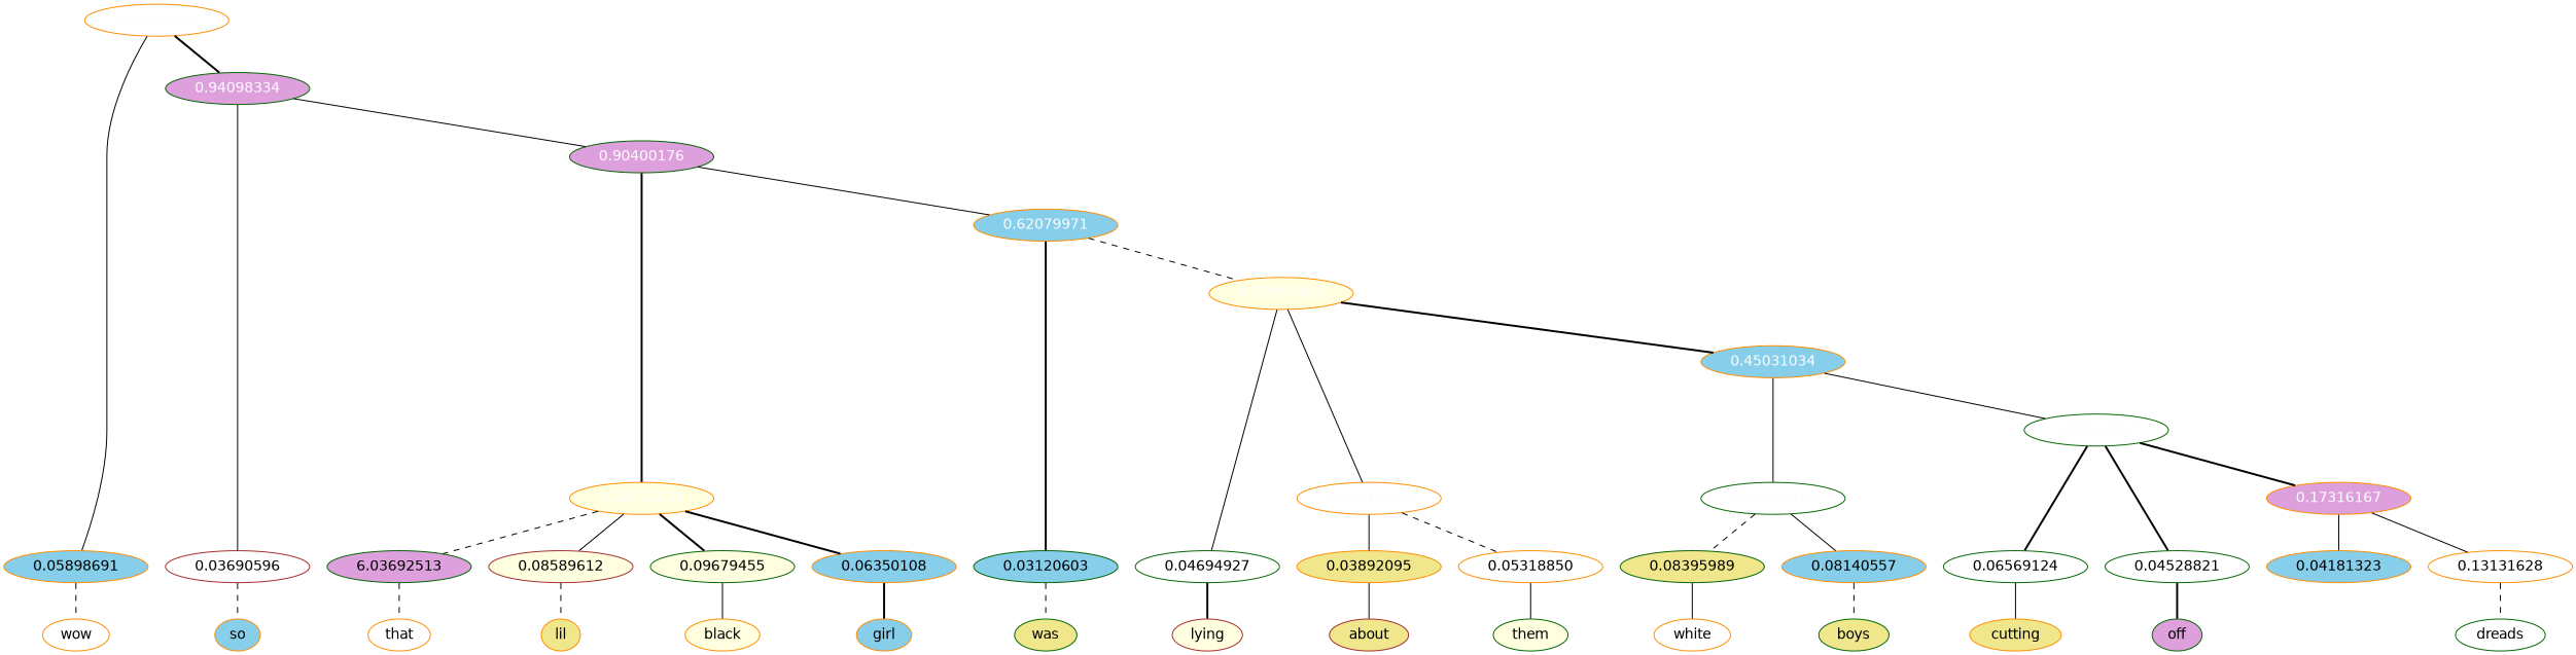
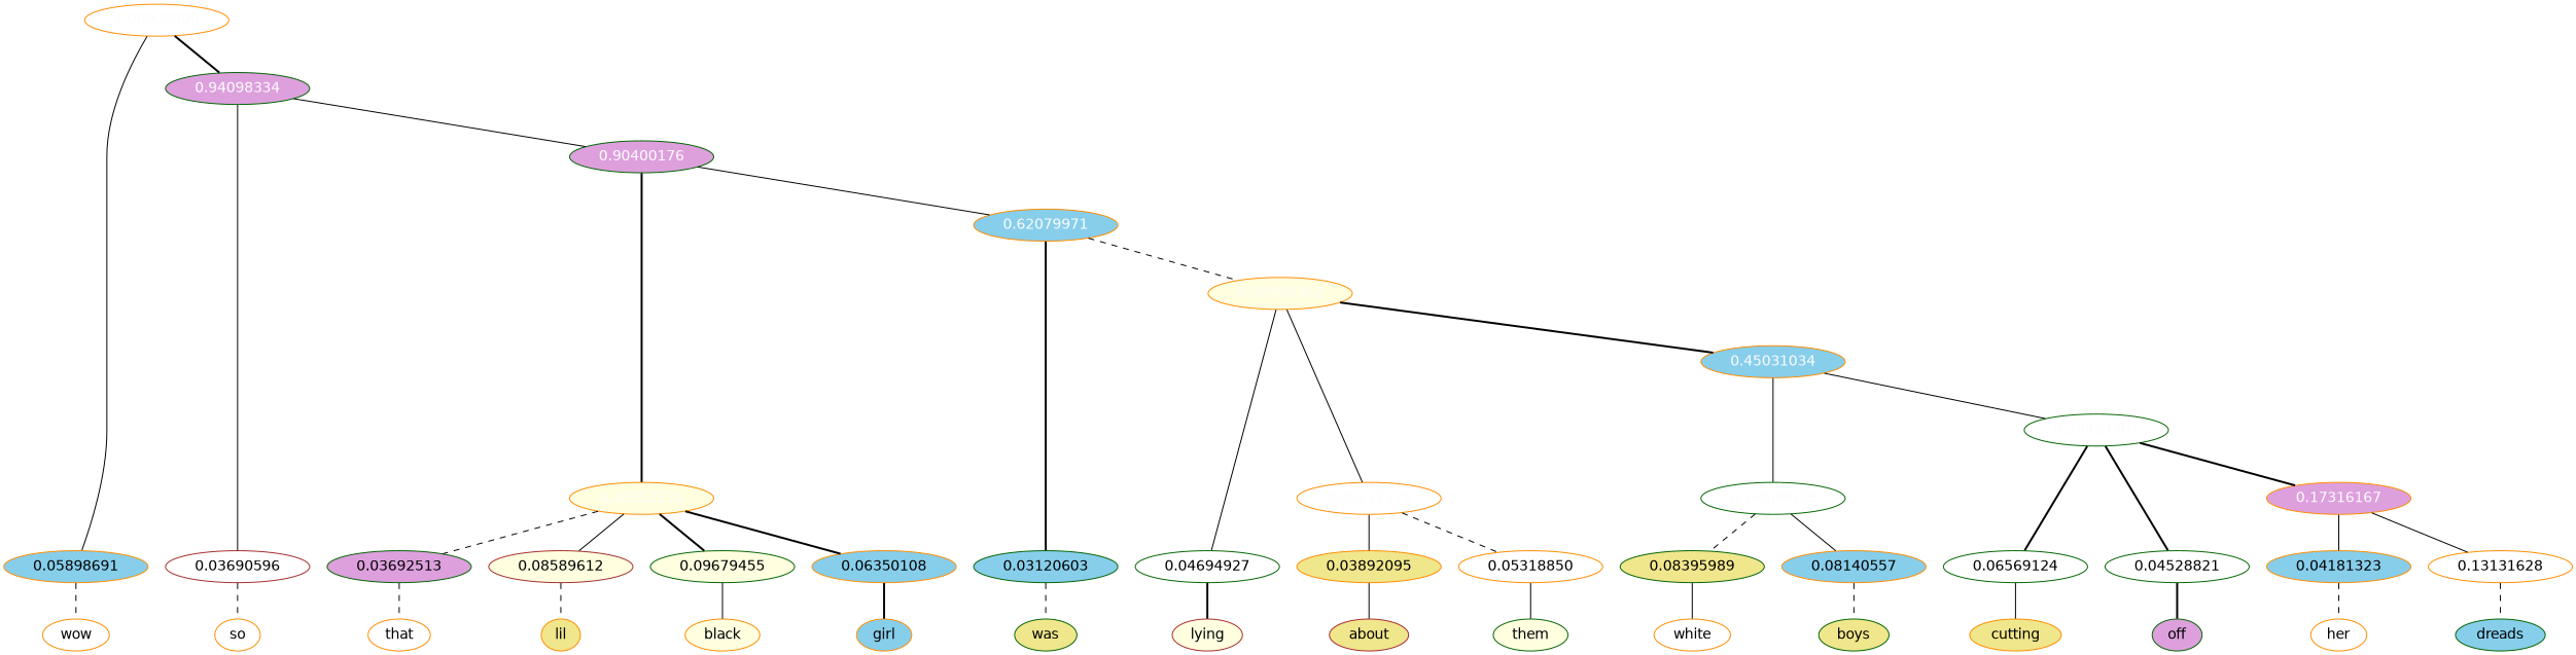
  graph {
    fontname="DejaVu Sans"
    node [color=darkorange fillcolor=white fontname="DejaVu Sans" format=png nodesep=0.001 ordering=out overlap_scaling=0.01 ranksep=0.001 style=filled]
    edge [fontname="DejaVu Sans" style=solid]
    n1 [height=0.15 label=wow style="filled,solid" width=0.15]
-   n2 [fillcolor=skyblue height=0.15 label=so style="filled,solid" width=0.15]
+   n2 [height=0.15 label=so style="filled,solid" width=0.15]
    n3 [height=0.15 label=that style="filled,solid" width=0.15]
    n4 [fillcolor=khaki height=0.15 label=lil style="filled,solid" width=0.15]
    n5 [fillcolor=lightyellow height=0.15 label=black style="filled,solid" width=0.15]
    n6 [fillcolor=skyblue height=0.15 label=girl style="filled,solid" width=0.15]
    n7 [color=darkgreen fillcolor=khaki height=0.15 label=was style="filled,solid" width=0.15]
    n8 [color=brown fillcolor=lightyellow height=0.15 label=lying style="filled,solid" width=0.15]
    n9 [color=brown fillcolor=khaki height=0.15 label=about style="filled,solid" width=0.15]
    n10 [color=darkgreen fillcolor=lightyellow height=0.15 label=them style="filled,solid" width=0.15]
    n11 [height=0.15 label=white style="filled,solid" width=0.15]
    n12 [color=darkgreen fillcolor=khaki height=0.15 label=boys style="filled,solid" width=0.15]
    n13 [fillcolor=khaki height=0.15 label=cutting style="filled,solid" width=0.15]
-   n15 [color=darkgreen height=0.15 label=dreads style="filled,solid" width=0.15]
+   n14 [height=0.15 label=her style="filled,solid" width=0.15]
+   n15 [color=darkgreen fillcolor=skyblue height=0.15 label=dreads style="filled,solid" width=0.15]
    n16 [color=darkgreen fillcolor=plum height=0.15 label=off style="filled,solid" width=0.15]
    n17 [fillcolor=skyblue fontcolor=black height=0.15 label=0.05898691 width=0.15]
    n18 [color=brown fontcolor=black height=0.15 label=0.03690596 width=0.15]
-   n19 [color=darkgreen fillcolor=plum fontcolor=black height=0.15 label=6.03692513 width=0.15]
+   n19 [color=darkgreen fillcolor=plum fontcolor=black height=0.15 label=0.03692513 width=0.15]
    n20 [color=brown fillcolor=lightyellow fontcolor=black height=0.15 label=0.08589612 width=0.15]
    n21 [color=darkgreen fillcolor=lightyellow fontcolor=black height=0.15 label=0.09679455 width=0.15]
    n22 [fillcolor=skyblue fontcolor=black height=0.15 label=0.06350108 width=0.15]
    n23 [color=darkgreen fillcolor=skyblue fontcolor=black height=0.15 label=0.03120603 width=0.15]
    n24 [color=darkgreen fontcolor=black height=0.15 label=0.04694927 width=0.15]
    n25 [fillcolor=khaki fontcolor=black height=0.15 label=0.03892095 width=0.15]
    n26 [fontcolor=black height=0.15 label=0.05318850 width=0.15]
    n27 [color=darkgreen fillcolor=khaki fontcolor=black height=0.15 label=0.08395989 width=0.15]
    n28 [fillcolor=skyblue fontcolor=black height=0.15 label=0.08140557 width=0.15]
    n29 [color=darkgreen fontcolor=black height=0.15 label=0.06569124 width=0.15]
    n30 [fillcolor=skyblue fontcolor=black height=0.15 label=0.04181323 width=0.15]
    n31 [fontcolor=black height=0.15 label=0.13131628 width=0.15]
    n32 [color=darkgreen fontcolor=black height=0.15 label=0.04528821 width=0.15]
    n33 [fontcolor=grey99 height=0.15 label=1.00000000 width=0.15]
    n34 [color=darkgreen fillcolor=plum fontcolor=grey99 height=0.15 label=0.94098334 width=0.15]
    n35 [color=darkgreen fillcolor=plum fontcolor=grey99 height=0.15 label=0.90400176 width=0.15]
    n36 [fillcolor=lightyellow fontcolor=grey99 height=0.15 label=0.28312231 width=0.15]
    n37 [fillcolor=skyblue fontcolor=grey99 height=0.15 label=0.62079971 width=0.15]
    n38 [fillcolor=lightyellow fontcolor=grey99 height=0.15 label=0.58950362 width=0.15]
    n39 [fontcolor=grey99 height=0.15 label=0.09212179 width=0.15]
    n40 [fillcolor=skyblue fontcolor=grey99 height=0.15 label=0.45031034 width=0.15]
    n41 [color=darkgreen fontcolor=grey99 height=0.15 label=0.16588078 width=0.15]
    n42 [color=darkgreen fontcolor=grey99 height=0.15 label=0.28424767 width=0.15]
    n43 [fillcolor=plum fontcolor=grey99 height=0.15 label=0.17316167 width=0.15]
    subgraph sub_1 {
      rank=same
      n1
      n2
      n3
      n4
      n5
      n6
      n7
      n8
      n9
      n10
      n11
      n12
      n13
+     n14
      n15
      n16
    }
    subgraph sub_2 {
      rank=same
      n17
      n18
      n19
      n20
      n21
      n22
      n23
      n24
      n25
      n26
      n27
      n28
      n29
      n30
      n31
      n32
    }
    n17 -- n1 [style=dashed]
    n18 -- n2 [style=dashed]
    n19 -- n3 [style=dashed]
    n20 -- n4 [style=dashed]
    n21 -- n5
    n22 -- n6 [style=bold]
    n23 -- n7 [style=dashed]
    n24 -- n8 [style=bold]
    n25 -- n9
    n26 -- n10
    n27 -- n11
    n28 -- n12 [style=dashed]
    n29 -- n13
+   n30 -- n14 [style=dashed]
    n31 -- n15 [style=dashed]
    n32 -- n16 [style=bold]
    n33 -- n17
    n33 -- n34 [style=bold]
    n34 -- n18
    n34 -- n35
    n35 -- n36 [style=bold]
    n35 -- n37
    n36 -- n19 [style=dashed]
    n36 -- n20
    n36 -- n21 [style=bold]
    n36 -- n22 [style=bold]
    n37 -- n23 [style=bold]
    n37 -- n38 [style=dashed]
    n38 -- n24
    n38 -- n39
    n38 -- n40 [style=bold]
    n39 -- n25
    n39 -- n26 [style=dashed]
    n40 -- n41
    n40 -- n42
    n41 -- n27 [style=dashed]
    n41 -- n28
    n42 -- n29 [style=bold]
    n42 -- n32 [style=bold]
    n42 -- n43 [style=bold]
    n43 -- n30
    n43 -- n31
  }
